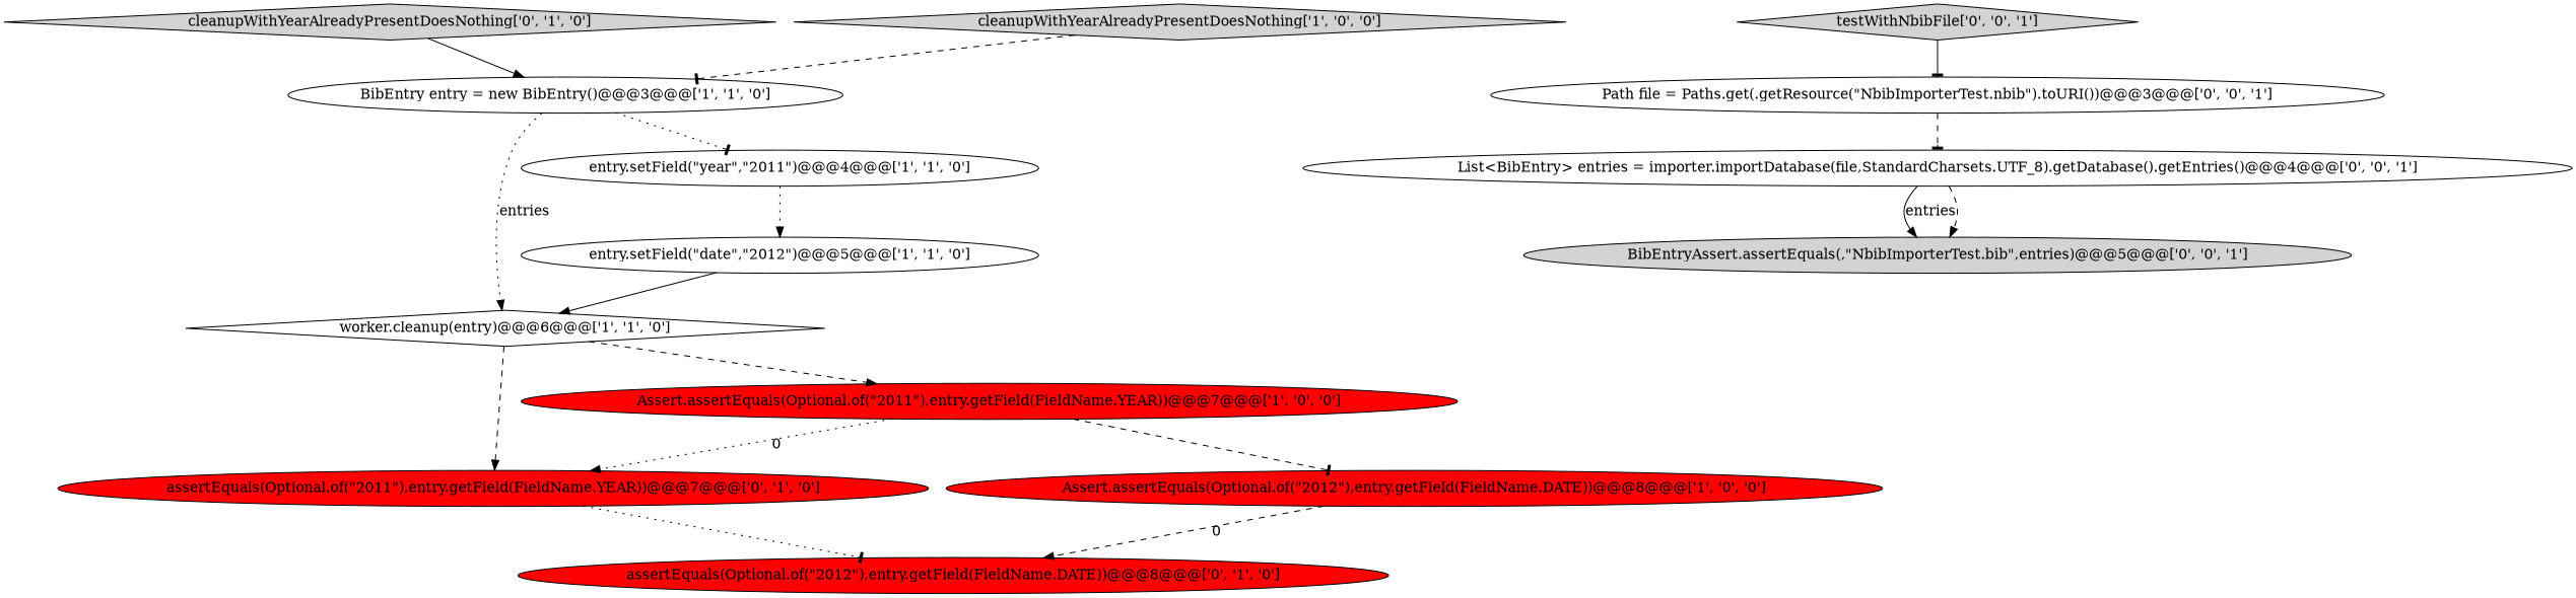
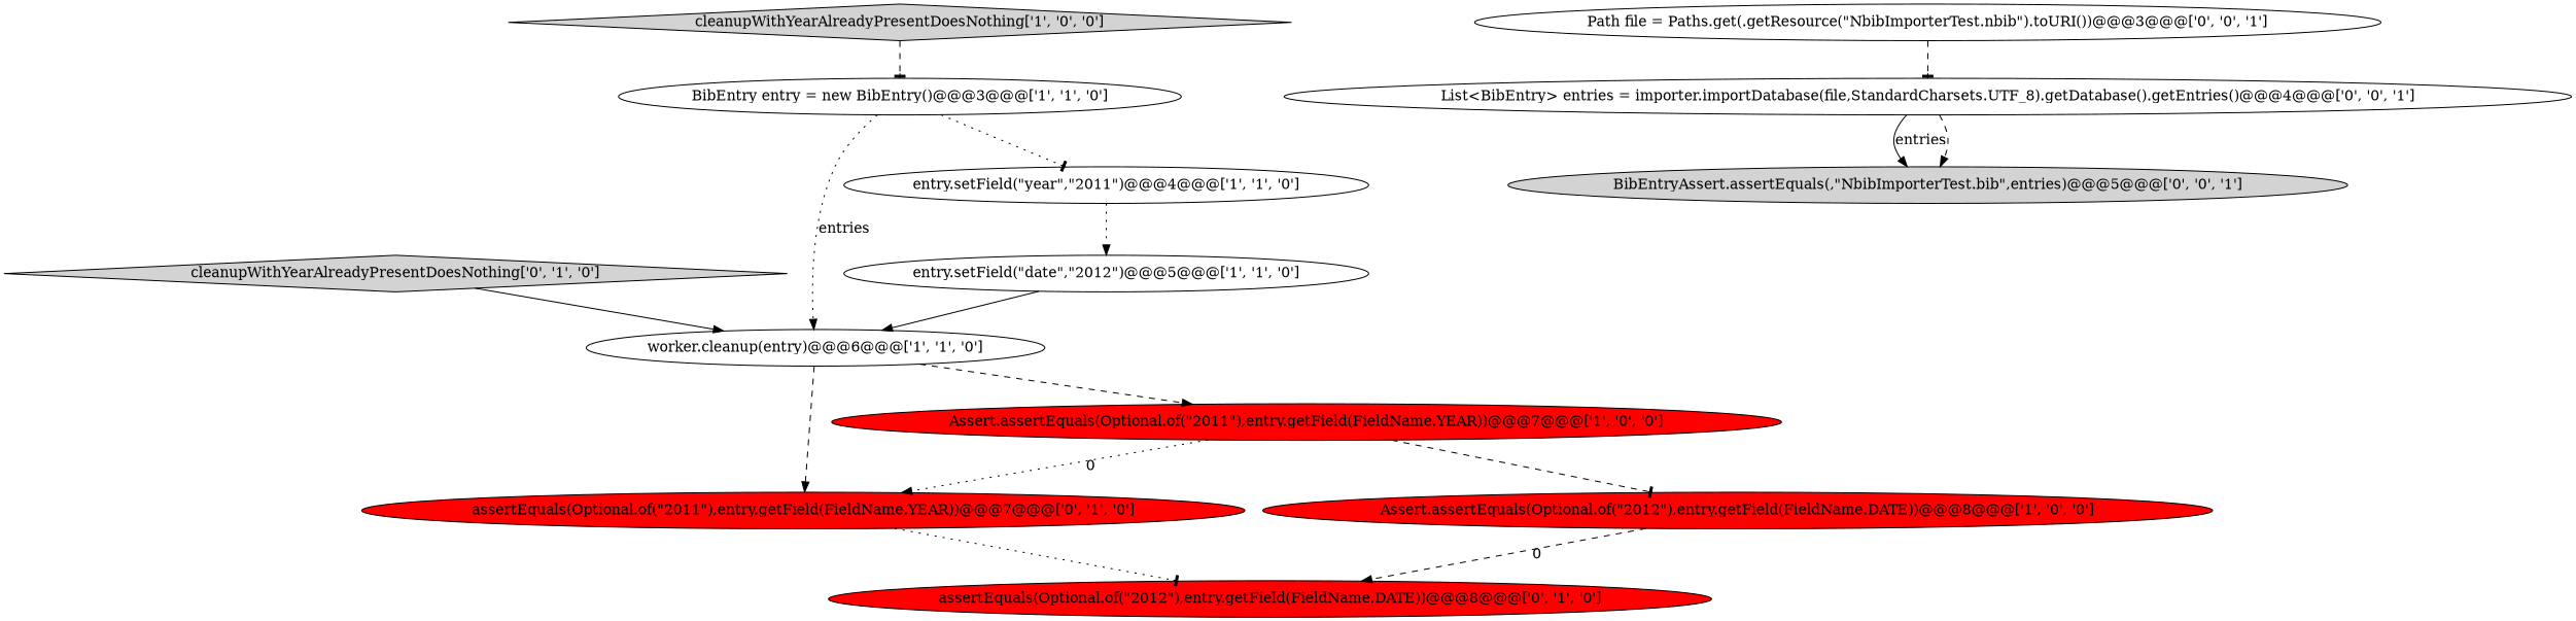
  digraph {
    node [fillcolor=white shape=ellipse style=filled]
    edge [arrowhead=normal style=dashed]
    n1 [fillcolor=lightgray label="cleanupWithYearAlreadyPresentDoesNothing['0', '1', '0']" shape=diamond]
    n2 [label="BibEntry entry = new BibEntry()@@@3@@@['1', '1', '0']"]
-   n3 [label="worker.cleanup(entry)@@@6@@@['1', '1', '0']" shape=diamond]
+   n3 [label="worker.cleanup(entry)@@@6@@@['1', '1', '0']"]
    n4 [label="entry.setField(\"year\",\"2011\")@@@4@@@['1', '1', '0']"]
    n5 [fillcolor=red label="assertEquals(Optional.of(\"2011\"),entry.getField(FieldName.YEAR))@@@7@@@['0', '1', '0']"]
    n6 [fillcolor=red label="Assert.assertEquals(Optional.of(\"2011\"),entry.getField(FieldName.YEAR))@@@7@@@['1', '0', '0']"]
    n7 [label="entry.setField(\"date\",\"2012\")@@@5@@@['1', '1', '0']"]
    n8 [fillcolor=red label="assertEquals(Optional.of(\"2012\"),entry.getField(FieldName.DATE))@@@8@@@['0', '1', '0']"]
-   n9 [fillcolor=lightgray label="testWithNbibFile['0', '0', '1']" shape=diamond]
    n10 [label="Path file = Paths.get(.getResource(\"NbibImporterTest.nbib\").toURI())@@@3@@@['0', '0', '1']"]
    n11 [label="List<BibEntry> entries = importer.importDatabase(file,StandardCharsets.UTF_8).getDatabase().getEntries()@@@4@@@['0', '0', '1']"]
    n12 [fillcolor=lightgray label="BibEntryAssert.assertEquals(,\"NbibImporterTest.bib\",entries)@@@5@@@['0', '0', '1']"]
    n13 [fillcolor=red label="Assert.assertEquals(Optional.of(\"2012\"),entry.getField(FieldName.DATE))@@@8@@@['1', '0', '0']"]
    n14 [fillcolor=lightgray label="cleanupWithYearAlreadyPresentDoesNothing['1', '0', '0']" shape=diamond]
-   n1 -> n2 [style=solid]
+   n1 -> n3 [style=solid]
    n2 -> n3 [label=entries style=dotted]
    n2 -> n4 [arrowhead=tee style=dotted]
    n3 -> n5
    n3 -> n6
    n4 -> n7 [style=dotted]
    n5 -> n8 [arrowhead=tee style=dotted]
    n6 -> n5 [label=0 style=dotted]
    n6 -> n13 [arrowhead=tee]
    n7 -> n3 [style=solid]
-   n9 -> n10 [arrowhead=tee style=solid]
    n10 -> n11 [arrowhead=tee]
    n11 -> n12 [label=entries style=solid]
    n11 -> n12
    n13 -> n8 [label=0]
    n14 -> n2 [arrowhead=tee]
  }
